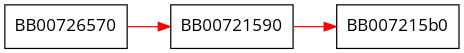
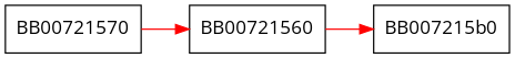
  digraph {
    fontname="Open Sans"
    rankdir=LR
    splines=ortho
    node [fontname="Open Sans" shape=box]
    edge [color=red fontname="Open Sans"]
-   BB00721570 [label=BB00726570]
-   BB00721590
+   BB00721570
+   BB00721590 [label=BB00721560]
    BB007215b0
    BB00721570 -> BB00721590
    BB00721590 -> BB007215b0
  }
